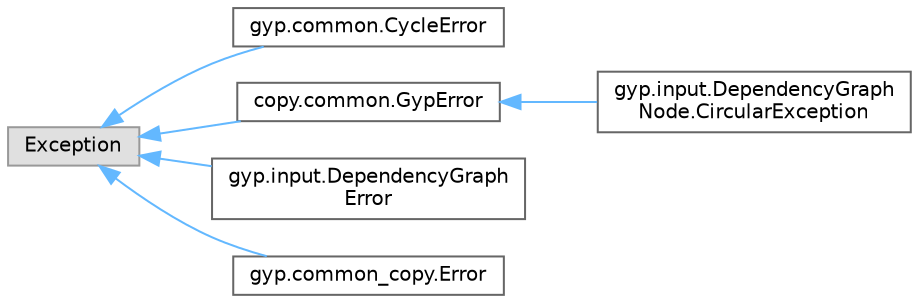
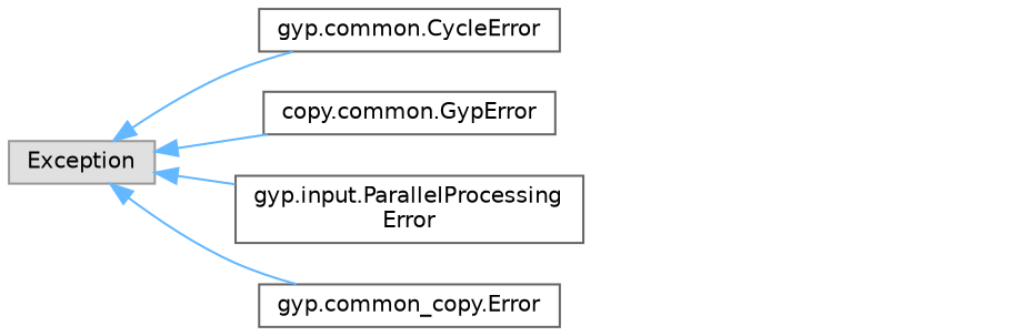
  digraph {
    rankdir=LR
    node [color=grey40 fillcolor=white fontname=Helvetica fontsize=10 shape=box style=filled]
    edge [color=steelblue1 dir=back fontname=Helvetica fontsize=10 labelfontname=Helvetica labelfontsize=10 style=solid]
    n1 [color=grey60 fillcolor="#E0E0E0" height=0.2 label=Exception width=0.4]
    n2 [height=0.2 label="gyp.common.CycleError" width=0.4]
    n3 [height=0.2 label="copy.common.GypError" width=0.4]
-   n4 [height=0.2 label="gyp.input.DependencyGraph\lError" width=0.4]
+   n4 [height=0.2 label="gyp.input.ParallelProcessing\lError" width=0.4]
    n5 [height=0.2 label="gyp.common_copy.Error" width=0.4]
-   n6 [height=0.2 label="gyp.input.DependencyGraph\lNode.CircularException" width=0.4]
    n1 -> n2
    n1 -> n3
    n1 -> n4
    n1 -> n5
-   n3 -> n6
  }
